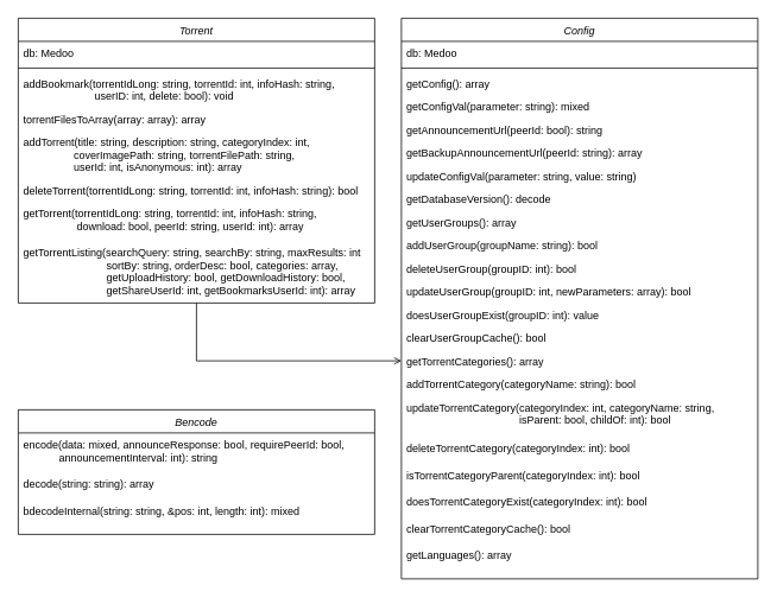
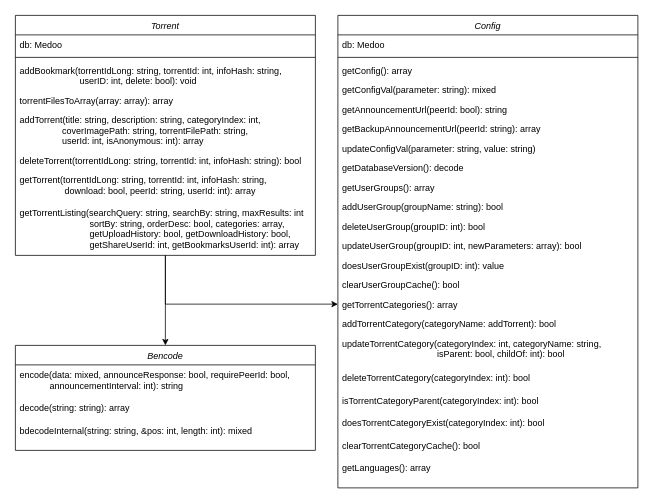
  <mxCell id="0" />
  <mxCell id="1" parent="0" />
- <mxCell id="2" style="edgeStyle=orthogonalEdgeStyle;rounded=0;orthogonalLoop=1;jettySize=auto;html=1;exitX=0.5;exitY=1;exitDx=0;exitDy=0;entryX=0;entryY=0.5;entryDx=0;entryDy=0;endArrow=open;" edge="1" parent="1" source="4" target="28"><mxGeometry relative="1" as="geometry" /></mxCell>
+ <mxCell id="2" style="edgeStyle=orthogonalEdgeStyle;rounded=0;orthogonalLoop=1;jettySize=auto;html=1;exitX=0.5;exitY=1;exitDx=0;exitDy=0;entryX=0;entryY=0.5;entryDx=0;entryDy=0;" edge="1" parent="1" source="4" target="28"><mxGeometry relative="1" as="geometry" /></mxCell>
+ <mxCell id="3" style="edgeStyle=orthogonalEdgeStyle;rounded=0;orthogonalLoop=1;jettySize=auto;html=1;exitX=0.5;exitY=1;exitDx=0;exitDy=0;entryX=0.5;entryY=0;entryDx=0;entryDy=0;" edge="1" parent="1" source="4" target="36"><mxGeometry relative="1" as="geometry" /></mxCell>
  <mxCell id="4" value="Torrent" style="swimlane;fontStyle=2;align=center;verticalAlign=top;childLayout=stackLayout;horizontal=1;startSize=26;horizontalStack=0;resizeParent=1;resizeLast=0;collapsible=1;marginBottom=0;rounded=0;shadow=0;strokeWidth=1;" parent="1" vertex="1"><mxGeometry x="20" y="20" width="400" height="320" as="geometry"><mxRectangle x="230" y="140" width="160" height="26" as="alternateBounds" /></mxGeometry></mxCell>
  <mxCell id="5" value="db: Medoo" style="text;align=left;verticalAlign=top;spacingLeft=4;spacingRight=4;overflow=hidden;rotatable=0;points=[[0,0.5],[1,0.5]];portConstraint=eastwest;" parent="4" vertex="1"><mxGeometry y="26" width="400" height="26" as="geometry" /></mxCell>
  <mxCell id="6" value="" style="line;html=1;strokeWidth=1;align=left;verticalAlign=middle;spacingTop=-1;spacingLeft=3;spacingRight=3;rotatable=0;labelPosition=right;points=[];portConstraint=eastwest;" parent="4" vertex="1"><mxGeometry y="52" width="400" height="8" as="geometry" /></mxCell>
  <mxCell id="7" value="addBookmark(torrentIdLong: string, torrentId: int, infoHash: string, &#10;                        userID: int, delete: bool): void" style="text;align=left;verticalAlign=top;spacingLeft=4;spacingRight=4;overflow=hidden;rotatable=0;points=[[0,0.5],[1,0.5]];portConstraint=eastwest;" parent="4" vertex="1"><mxGeometry y="60" width="400" height="40" as="geometry" /></mxCell>
  <mxCell id="8" value="torrentFilesToArray(array: array): array" style="text;align=left;verticalAlign=top;spacingLeft=4;spacingRight=4;overflow=hidden;rotatable=0;points=[[0,0.5],[1,0.5]];portConstraint=eastwest;" vertex="1" parent="4"><mxGeometry y="100" width="400" height="26" as="geometry" /></mxCell>
  <mxCell id="9" value="addTorrent(title: string, description: string, categoryIndex: int, &#10;                 coverImagePath: string, torrentFilePath: string,&#10;                 userId: int, isAnonymous: int): array&#10;" style="text;align=left;verticalAlign=top;spacingLeft=4;spacingRight=4;overflow=hidden;rotatable=0;points=[[0,0.5],[1,0.5]];portConstraint=eastwest;" vertex="1" parent="4"><mxGeometry y="126" width="400" height="54" as="geometry" /></mxCell>
  <mxCell id="10" value="deleteTorrent(torrentIdLong: string, torrentId: int, infoHash: string): bool" style="text;align=left;verticalAlign=top;spacingLeft=4;spacingRight=4;overflow=hidden;rotatable=0;points=[[0,0.5],[1,0.5]];portConstraint=eastwest;" vertex="1" parent="4"><mxGeometry y="180" width="400" height="26" as="geometry" /></mxCell>
  <mxCell id="11" value="getTorrent(torrentIdLong: string, torrentId: int, infoHash: string, &#10;                  download: bool, peerId: string, userId: int): array&#10; &#10;" style="text;align=left;verticalAlign=top;spacingLeft=4;spacingRight=4;overflow=hidden;rotatable=0;points=[[0,0.5],[1,0.5]];portConstraint=eastwest;" vertex="1" parent="4"><mxGeometry y="206" width="400" height="44" as="geometry" /></mxCell>
  <mxCell id="12" value="getTorrentListing(searchQuery: string, searchBy: string, maxResults: int&#10;                            sortBy: string, orderDesc: bool, categories: array,&#10;                            getUploadHistory: bool, getDownloadHistory: bool, &#10;                            getShareUserId: int, getBookmarksUserId: int): array&#10;&#10;&#10;" style="text;align=left;verticalAlign=top;spacingLeft=4;spacingRight=4;overflow=hidden;rotatable=0;points=[[0,0.5],[1,0.5]];portConstraint=eastwest;" vertex="1" parent="4"><mxGeometry y="250" width="400" height="70" as="geometry" /></mxCell>
  <mxCell id="13" value="Config" style="swimlane;fontStyle=2;align=center;verticalAlign=top;childLayout=stackLayout;horizontal=1;startSize=26;horizontalStack=0;resizeParent=1;resizeLast=0;collapsible=1;marginBottom=0;rounded=0;shadow=0;strokeWidth=1;" vertex="1" parent="1"><mxGeometry x="450" y="20" width="400" height="630" as="geometry"><mxRectangle x="230" y="140" width="160" height="26" as="alternateBounds" /></mxGeometry></mxCell>
  <mxCell id="14" value="db: Medoo" style="text;align=left;verticalAlign=top;spacingLeft=4;spacingRight=4;overflow=hidden;rotatable=0;points=[[0,0.5],[1,0.5]];portConstraint=eastwest;" vertex="1" parent="13"><mxGeometry y="26" width="400" height="26" as="geometry" /></mxCell>
  <mxCell id="15" value="" style="line;html=1;strokeWidth=1;align=left;verticalAlign=middle;spacingTop=-1;spacingLeft=3;spacingRight=3;rotatable=0;labelPosition=right;points=[];portConstraint=eastwest;" vertex="1" parent="13"><mxGeometry y="52" width="400" height="8" as="geometry" /></mxCell>
  <mxCell id="16" value="getConfig(): array" style="text;align=left;verticalAlign=top;spacingLeft=4;spacingRight=4;overflow=hidden;rotatable=0;points=[[0,0.5],[1,0.5]];portConstraint=eastwest;" vertex="1" parent="13"><mxGeometry y="60" width="400" height="26" as="geometry" /></mxCell>
  <mxCell id="17" value="getConfigVal(parameter: string): mixed" style="text;align=left;verticalAlign=top;spacingLeft=4;spacingRight=4;overflow=hidden;rotatable=0;points=[[0,0.5],[1,0.5]];portConstraint=eastwest;" vertex="1" parent="13"><mxGeometry y="86" width="400" height="26" as="geometry" /></mxCell>
  <mxCell id="18" value="getAnnouncementUrl(peerId: bool): string" style="text;align=left;verticalAlign=top;spacingLeft=4;spacingRight=4;overflow=hidden;rotatable=0;points=[[0,0.5],[1,0.5]];portConstraint=eastwest;" vertex="1" parent="13"><mxGeometry y="112" width="400" height="26" as="geometry" /></mxCell>
  <mxCell id="19" value="getBackupAnnouncementUrl(peerId: string): array" style="text;align=left;verticalAlign=top;spacingLeft=4;spacingRight=4;overflow=hidden;rotatable=0;points=[[0,0.5],[1,0.5]];portConstraint=eastwest;" vertex="1" parent="13"><mxGeometry y="138" width="400" height="26" as="geometry" /></mxCell>
  <mxCell id="20" value="updateConfigVal(parameter: string, value: string)" style="text;align=left;verticalAlign=top;spacingLeft=4;spacingRight=4;overflow=hidden;rotatable=0;points=[[0,0.5],[1,0.5]];portConstraint=eastwest;" vertex="1" parent="13"><mxGeometry y="164" width="400" height="26" as="geometry" /></mxCell>
  <mxCell id="21" value="getDatabaseVersion(): decode" style="text;align=left;verticalAlign=top;spacingLeft=4;spacingRight=4;overflow=hidden;rotatable=0;points=[[0,0.5],[1,0.5]];portConstraint=eastwest;" vertex="1" parent="13"><mxGeometry y="190" width="400" height="26" as="geometry" /></mxCell>
  <mxCell id="22" value="getUserGroups(): array" style="text;align=left;verticalAlign=top;spacingLeft=4;spacingRight=4;overflow=hidden;rotatable=0;points=[[0,0.5],[1,0.5]];portConstraint=eastwest;" vertex="1" parent="13"><mxGeometry y="216" width="400" height="26" as="geometry" /></mxCell>
  <mxCell id="23" value="addUserGroup(groupName: string): bool" style="text;align=left;verticalAlign=top;spacingLeft=4;spacingRight=4;overflow=hidden;rotatable=0;points=[[0,0.5],[1,0.5]];portConstraint=eastwest;" vertex="1" parent="13"><mxGeometry y="242" width="400" height="26" as="geometry" /></mxCell>
  <mxCell id="24" value="deleteUserGroup(groupID: int): bool" style="text;align=left;verticalAlign=top;spacingLeft=4;spacingRight=4;overflow=hidden;rotatable=0;points=[[0,0.5],[1,0.5]];portConstraint=eastwest;" vertex="1" parent="13"><mxGeometry y="268" width="400" height="26" as="geometry" /></mxCell>
  <mxCell id="25" value="updateUserGroup(groupID: int, newParameters: array): bool" style="text;align=left;verticalAlign=top;spacingLeft=4;spacingRight=4;overflow=hidden;rotatable=0;points=[[0,0.5],[1,0.5]];portConstraint=eastwest;" vertex="1" parent="13"><mxGeometry y="294" width="400" height="26" as="geometry" /></mxCell>
  <mxCell id="26" value="doesUserGroupExist(groupID: int): value" style="text;align=left;verticalAlign=top;spacingLeft=4;spacingRight=4;overflow=hidden;rotatable=0;points=[[0,0.5],[1,0.5]];portConstraint=eastwest;" vertex="1" parent="13"><mxGeometry y="320" width="400" height="26" as="geometry" /></mxCell>
  <mxCell id="27" value="clearUserGroupCache(): bool" style="text;align=left;verticalAlign=top;spacingLeft=4;spacingRight=4;overflow=hidden;rotatable=0;points=[[0,0.5],[1,0.5]];portConstraint=eastwest;" vertex="1" parent="13"><mxGeometry y="346" width="400" height="26" as="geometry" /></mxCell>
  <mxCell id="28" value="getTorrentCategories(): array" style="text;align=left;verticalAlign=top;spacingLeft=4;spacingRight=4;overflow=hidden;rotatable=0;points=[[0,0.5],[1,0.5]];portConstraint=eastwest;" vertex="1" parent="13"><mxGeometry y="372" width="400" height="26" as="geometry" /></mxCell>
- <mxCell id="29" value="addTorrentCategory(categoryName: string): bool" style="text;align=left;verticalAlign=top;spacingLeft=4;spacingRight=4;overflow=hidden;rotatable=0;points=[[0,0.5],[1,0.5]];portConstraint=eastwest;" vertex="1" parent="13"><mxGeometry y="398" width="400" height="26" as="geometry" /></mxCell>
+ <mxCell id="29" value="addTorrentCategory(categoryName: addTorrent): bool" style="text;align=left;verticalAlign=top;spacingLeft=4;spacingRight=4;overflow=hidden;rotatable=0;points=[[0,0.5],[1,0.5]];portConstraint=eastwest;" vertex="1" parent="13"><mxGeometry y="398" width="400" height="26" as="geometry" /></mxCell>
  <mxCell id="30" value="updateTorrentCategory(categoryIndex: int, categoryName: string,&#10;                                      isParent: bool, childOf: int): bool&#10;" style="text;align=left;verticalAlign=top;spacingLeft=4;spacingRight=4;overflow=hidden;rotatable=0;points=[[0,0.5],[1,0.5]];portConstraint=eastwest;" vertex="1" parent="13"><mxGeometry y="424" width="400" height="46" as="geometry" /></mxCell>
  <mxCell id="31" value="deleteTorrentCategory(categoryIndex: int): bool" style="text;align=left;verticalAlign=top;spacingLeft=4;spacingRight=4;overflow=hidden;rotatable=0;points=[[0,0.5],[1,0.5]];portConstraint=eastwest;" vertex="1" parent="13"><mxGeometry y="470" width="400" height="30" as="geometry" /></mxCell>
  <mxCell id="32" value="isTorrentCategoryParent(categoryIndex: int): bool" style="text;align=left;verticalAlign=top;spacingLeft=4;spacingRight=4;overflow=hidden;rotatable=0;points=[[0,0.5],[1,0.5]];portConstraint=eastwest;" vertex="1" parent="13"><mxGeometry y="500" width="400" height="30" as="geometry" /></mxCell>
  <mxCell id="33" value="doesTorrentCategoryExist(categoryIndex: int): bool" style="text;align=left;verticalAlign=top;spacingLeft=4;spacingRight=4;overflow=hidden;rotatable=0;points=[[0,0.5],[1,0.5]];portConstraint=eastwest;" vertex="1" parent="13"><mxGeometry y="530" width="400" height="30" as="geometry" /></mxCell>
  <mxCell id="34" value="clearTorrentCategoryCache(): bool" style="text;align=left;verticalAlign=top;spacingLeft=4;spacingRight=4;overflow=hidden;rotatable=0;points=[[0,0.5],[1,0.5]];portConstraint=eastwest;" vertex="1" parent="13"><mxGeometry y="560" width="400" height="30" as="geometry" /></mxCell>
  <mxCell id="35" value="getLanguages(): array" style="text;align=left;verticalAlign=top;spacingLeft=4;spacingRight=4;overflow=hidden;rotatable=0;points=[[0,0.5],[1,0.5]];portConstraint=eastwest;" vertex="1" parent="13"><mxGeometry y="590" width="400" height="30" as="geometry" /></mxCell>
  <mxCell id="36" value="Bencode" style="swimlane;fontStyle=2;align=center;verticalAlign=top;childLayout=stackLayout;horizontal=1;startSize=26;horizontalStack=0;resizeParent=1;resizeLast=0;collapsible=1;marginBottom=0;rounded=0;shadow=0;strokeWidth=1;" vertex="1" parent="1"><mxGeometry x="20" y="460" width="400" height="140" as="geometry"><mxRectangle x="230" y="140" width="160" height="26" as="alternateBounds" /></mxGeometry></mxCell>
  <mxCell id="37" value="encode(data: mixed, announceResponse: bool, requirePeerId: bool,&#10;            announcementInterval: int): string" style="text;align=left;verticalAlign=top;spacingLeft=4;spacingRight=4;overflow=hidden;rotatable=0;points=[[0,0.5],[1,0.5]];portConstraint=eastwest;" vertex="1" parent="36"><mxGeometry y="26" width="400" height="44" as="geometry" /></mxCell>
  <mxCell id="38" value="decode(string: string): array" style="text;align=left;verticalAlign=top;spacingLeft=4;spacingRight=4;overflow=hidden;rotatable=0;points=[[0,0.5],[1,0.5]];portConstraint=eastwest;" vertex="1" parent="36"><mxGeometry y="70" width="400" height="30" as="geometry" /></mxCell>
  <mxCell id="39" value="bdecodeInternal(string: string, &amp;pos: int, length: int): mixed" style="text;align=left;verticalAlign=top;spacingLeft=4;spacingRight=4;overflow=hidden;rotatable=0;points=[[0,0.5],[1,0.5]];portConstraint=eastwest;" vertex="1" parent="36"><mxGeometry y="100" width="400" height="30" as="geometry" /></mxCell>
